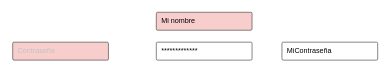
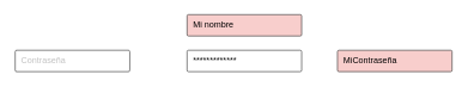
  <mxCell id="0" />
  <mxCell id="1" parent="0" />
- <mxCell id="2" value="&lt;font color=&quot;#c2c2c2&quot;&gt;&amp;nbsp; Contraseña&lt;/font&gt;" style="rounded=1;whiteSpace=wrap;html=1;perimeterSpacing=1;strokeWidth=1;arcSize=7;align=left;strokeColor=#363636;fillColor=#f8cecc;" vertex="1" parent="1"><mxGeometry x="20" y="70" width="160" height="30" as="geometry" /></mxCell>
+ <mxCell id="2" value="&lt;font color=&quot;#c2c2c2&quot;&gt;&amp;nbsp; Contraseña&lt;/font&gt;" style="rounded=1;whiteSpace=wrap;html=1;perimeterSpacing=1;strokeWidth=1;arcSize=7;align=left;strokeColor=#363636;" vertex="1" parent="1"><mxGeometry x="20" y="70" width="160" height="30" as="geometry" /></mxCell>
  <mxCell id="3" value="&amp;nbsp; Mi nombre" style="rounded=1;whiteSpace=wrap;html=1;perimeterSpacing=1;strokeWidth=1;arcSize=7;align=left;strokeColor=#363636;fillColor=#f8cecc;" vertex="1" parent="1"><mxGeometry x="260" y="20" width="160" height="30" as="geometry" /></mxCell>
  <mxCell id="4" value="&amp;nbsp; *************" style="rounded=1;whiteSpace=wrap;html=1;perimeterSpacing=1;strokeWidth=1;arcSize=7;align=left;strokeColor=#363636;" vertex="1" parent="1"><mxGeometry x="260" y="70" width="160" height="30" as="geometry" /></mxCell>
  <mxCell id="5" value="" style="shape=image;html=1;verticalAlign=top;verticalLabelPosition=bottom;labelBackgroundColor=#ffffff;imageAspect=0;aspect=fixed;image=https://cdn1.iconfinder.com/data/icons/random-crafticons/48/misc-_eye_vision-128.png;strokeColor=#363636;strokeWidth=1;" vertex="1" parent="1"><mxGeometry x="150" y="76" width="18" height="18" as="geometry" /></mxCell>
  <mxCell id="6" value="" style="shape=image;html=1;verticalAlign=top;verticalLabelPosition=bottom;labelBackgroundColor=#ffffff;imageAspect=0;aspect=fixed;image=https://cdn1.iconfinder.com/data/icons/random-crafticons/48/misc-_eye_vision-128.png;strokeColor=#363636;strokeWidth=1;" vertex="1" parent="1"><mxGeometry x="390" y="76" width="18" height="18" as="geometry" /></mxCell>
- <mxCell id="7" value="&amp;nbsp; MiContraseña" style="rounded=1;whiteSpace=wrap;html=1;perimeterSpacing=1;strokeWidth=1;arcSize=7;align=left;strokeColor=#363636;" vertex="1" parent="1"><mxGeometry x="470" y="70" width="160" height="30" as="geometry" /></mxCell>
+ <mxCell id="7" value="&amp;nbsp; MiContraseña" style="rounded=1;whiteSpace=wrap;html=1;perimeterSpacing=1;strokeWidth=1;arcSize=7;align=left;strokeColor=#363636;fillColor=#f8cecc;" vertex="1" parent="1"><mxGeometry x="470" y="70" width="160" height="30" as="geometry" /></mxCell>
  <mxCell id="8" value="" style="shape=image;html=1;verticalAlign=top;verticalLabelPosition=bottom;labelBackgroundColor=#ffffff;imageAspect=0;aspect=fixed;image=https://cdn3.iconfinder.com/data/icons/faticons/32/view-01-128.png;strokeColor=#363636;strokeWidth=1;" vertex="1" parent="1"><mxGeometry x="600" y="73.5" width="23" height="23" as="geometry" /></mxCell>
